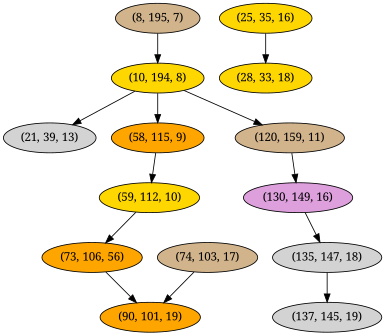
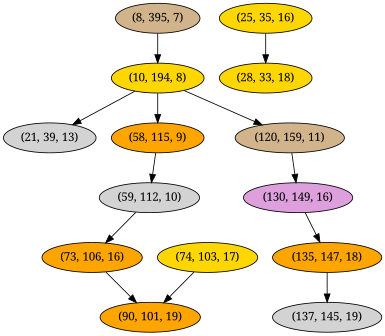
  digraph {
    fontname="Noto Serif"
    node [fillcolor=gold fontname="Noto Serif" style=filled]
    edge [fontname="Noto Serif"]
-   "(8, 195, 7)" [fillcolor=tan]
+   "(8, 195, 7)" [fillcolor=tan label="(8, 395, 7)"]
    "(10, 194, 8)"
    "(21, 39, 13)" [fillcolor=lightgrey]
    "(58, 115, 9)" [fillcolor=orange]
    "(120, 159, 11)" [fillcolor=tan]
-   "(59, 112, 10)"
+   "(59, 112, 10)" [fillcolor=lightgrey]
    "(130, 149, 16)" [fillcolor=plum]
    "(25, 35, 16)"
    "(28, 33, 18)"
-   "(73, 106, 16)" [fillcolor=orange label="(73, 106, 56)"]
+   "(73, 106, 16)" [fillcolor=orange]
    "(90, 101, 19)" [fillcolor=orange]
-   "(74, 103, 17)" [fillcolor=tan]
-   "(135, 147, 18)" [fillcolor=lightgrey]
+   "(74, 103, 17)"
+   "(135, 147, 18)" [fillcolor=orange]
    "(137, 145, 19)" [fillcolor=lightgrey]
    "(8, 195, 7)" -> "(10, 194, 8)"
    "(10, 194, 8)" -> "(21, 39, 13)"
    "(10, 194, 8)" -> "(58, 115, 9)"
    "(10, 194, 8)" -> "(120, 159, 11)"
    "(58, 115, 9)" -> "(59, 112, 10)"
    "(120, 159, 11)" -> "(130, 149, 16)"
    "(59, 112, 10)" -> "(73, 106, 16)"
    "(130, 149, 16)" -> "(135, 147, 18)"
    "(25, 35, 16)" -> "(28, 33, 18)"
    "(73, 106, 16)" -> "(90, 101, 19)"
    "(74, 103, 17)" -> "(90, 101, 19)"
    "(135, 147, 18)" -> "(137, 145, 19)"
  }
